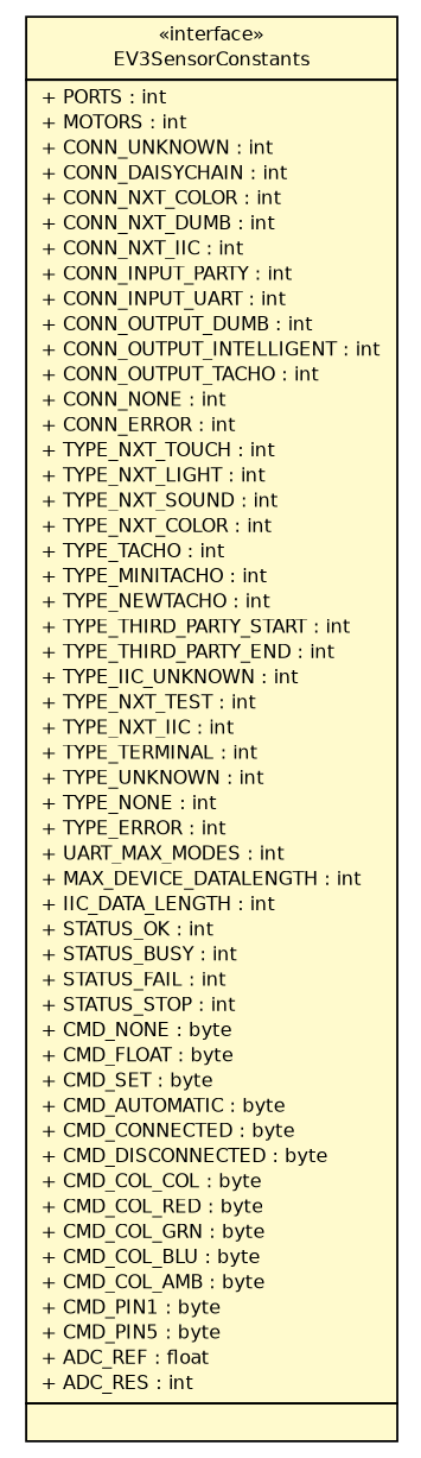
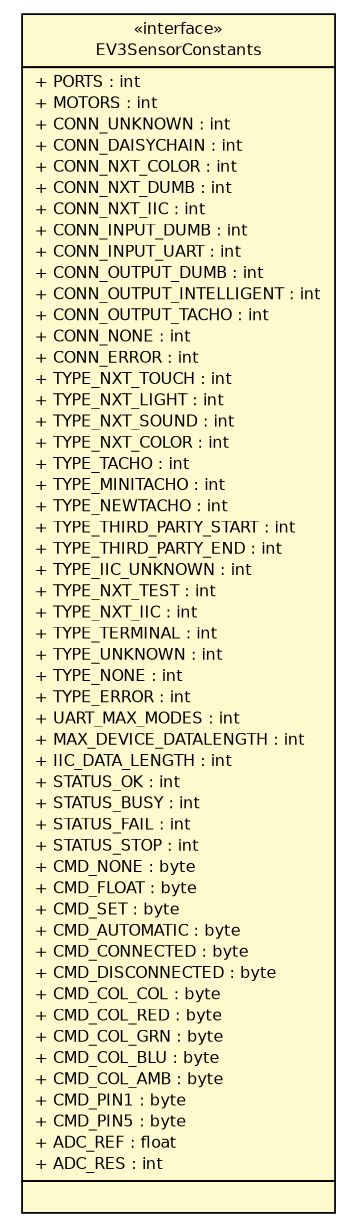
  digraph {
    nodesep=0.25
    ranksep=0.5
    rankdir=LR
-   n1 [fontcolor=black fontname=Helvetica fontsize=9.0 label=<<table title="lejos.hardware.sensor.EV3SensorConstants" border="0" cellborder="1" cellspacing="0" cellpadding="2" port="p" bgcolor="lemonChiffon" href="./EV3SensorConstants.html"> 		<tr><td><table border="0" cellspacing="0" cellpadding="1"> <tr><td align="center" balign="center"> &#171;interface&#187; </td></tr> <tr><td align="center" balign="center"> EV3SensorConstants </td></tr> 		</table></td></tr> 		<tr><td><table border="0" cellspacing="0" cellpadding="1"> <tr><td align="left" balign="left"> + PORTS : int </td></tr> <tr><td align="left" balign="left"> + MOTORS : int </td></tr> <tr><td align="left" balign="left"> + CONN_UNKNOWN : int </td></tr> <tr><td align="left" balign="left"> + CONN_DAISYCHAIN : int </td></tr> <tr><td align="left" balign="left"> + CONN_NXT_COLOR : int </td></tr> <tr><td align="left" balign="left"> + CONN_NXT_DUMB : int </td></tr> <tr><td align="left" balign="left"> + CONN_NXT_IIC : int </td></tr> <tr><td align="left" balign="left"> + CONN_INPUT_PARTY : int </td></tr> <tr><td align="left" balign="left"> + CONN_INPUT_UART : int </td></tr> <tr><td align="left" balign="left"> + CONN_OUTPUT_DUMB : int </td></tr> <tr><td align="left" balign="left"> + CONN_OUTPUT_INTELLIGENT : int </td></tr> <tr><td align="left" balign="left"> + CONN_OUTPUT_TACHO : int </td></tr> <tr><td align="left" balign="left"> + CONN_NONE : int </td></tr> <tr><td align="left" balign="left"> + CONN_ERROR : int </td></tr> <tr><td align="left" balign="left"> + TYPE_NXT_TOUCH : int </td></tr> <tr><td align="left" balign="left"> + TYPE_NXT_LIGHT : int </td></tr> <tr><td align="left" balign="left"> + TYPE_NXT_SOUND : int </td></tr> <tr><td align="left" balign="left"> + TYPE_NXT_COLOR : int </td></tr> <tr><td align="left" balign="left"> + TYPE_TACHO : int </td></tr> <tr><td align="left" balign="left"> + TYPE_MINITACHO : int </td></tr> <tr><td align="left" balign="left"> + TYPE_NEWTACHO : int </td></tr> <tr><td align="left" balign="left"> + TYPE_THIRD_PARTY_START : int </td></tr> <tr><td align="left" balign="left"> + TYPE_THIRD_PARTY_END : int </td></tr> <tr><td align="left" balign="left"> + TYPE_IIC_UNKNOWN : int </td></tr> <tr><td align="left" balign="left"> + TYPE_NXT_TEST : int </td></tr> <tr><td align="left" balign="left"> + TYPE_NXT_IIC : int </td></tr> <tr><td align="left" balign="left"> + TYPE_TERMINAL : int </td></tr> <tr><td align="left" balign="left"> + TYPE_UNKNOWN : int </td></tr> <tr><td align="left" balign="left"> + TYPE_NONE : int </td></tr> <tr><td align="left" balign="left"> + TYPE_ERROR : int </td></tr> <tr><td align="left" balign="left"> + UART_MAX_MODES : int </td></tr> <tr><td align="left" balign="left"> + MAX_DEVICE_DATALENGTH : int </td></tr> <tr><td align="left" balign="left"> + IIC_DATA_LENGTH : int </td></tr> <tr><td align="left" balign="left"> + STATUS_OK : int </td></tr> <tr><td align="left" balign="left"> + STATUS_BUSY : int </td></tr> <tr><td align="left" balign="left"> + STATUS_FAIL : int </td></tr> <tr><td align="left" balign="left"> + STATUS_STOP : int </td></tr> <tr><td align="left" balign="left"> + CMD_NONE : byte </td></tr> <tr><td align="left" balign="left"> + CMD_FLOAT : byte </td></tr> <tr><td align="left" balign="left"> + CMD_SET : byte </td></tr> <tr><td align="left" balign="left"> + CMD_AUTOMATIC : byte </td></tr> <tr><td align="left" balign="left"> + CMD_CONNECTED : byte </td></tr> <tr><td align="left" balign="left"> + CMD_DISCONNECTED : byte </td></tr> <tr><td align="left" balign="left"> + CMD_COL_COL : byte </td></tr> <tr><td align="left" balign="left"> + CMD_COL_RED : byte </td></tr> <tr><td align="left" balign="left"> + CMD_COL_GRN : byte </td></tr> <tr><td align="left" balign="left"> + CMD_COL_BLU : byte </td></tr> <tr><td align="left" balign="left"> + CMD_COL_AMB : byte </td></tr> <tr><td align="left" balign="left"> + CMD_PIN1 : byte </td></tr> <tr><td align="left" balign="left"> + CMD_PIN5 : byte </td></tr> <tr><td align="left" balign="left"> + ADC_REF : float </td></tr> <tr><td align="left" balign="left"> + ADC_RES : int </td></tr> 		</table></td></tr> 		<tr><td><table border="0" cellspacing="0" cellpadding="1"> <tr><td align="left" balign="left">  </td></tr> 		</table></td></tr> 		</table>> shape=plaintext]
+   n1 [fontcolor=black fontname=Helvetica fontsize=9.0 label=<<table title="lejos.hardware.sensor.EV3SensorConstants" border="0" cellborder="1" cellspacing="0" cellpadding="2" port="p" bgcolor="lemonChiffon" href="./EV3SensorConstants.html"> 		<tr><td><table border="0" cellspacing="0" cellpadding="1"> <tr><td align="center" balign="center"> &#171;interface&#187; </td></tr> <tr><td align="center" balign="center"> EV3SensorConstants </td></tr> 		</table></td></tr> 		<tr><td><table border="0" cellspacing="0" cellpadding="1"> <tr><td align="left" balign="left"> + PORTS : int </td></tr> <tr><td align="left" balign="left"> + MOTORS : int </td></tr> <tr><td align="left" balign="left"> + CONN_UNKNOWN : int </td></tr> <tr><td align="left" balign="left"> + CONN_DAISYCHAIN : int </td></tr> <tr><td align="left" balign="left"> + CONN_NXT_COLOR : int </td></tr> <tr><td align="left" balign="left"> + CONN_NXT_DUMB : int </td></tr> <tr><td align="left" balign="left"> + CONN_NXT_IIC : int </td></tr> <tr><td align="left" balign="left"> + CONN_INPUT_DUMB : int </td></tr> <tr><td align="left" balign="left"> + CONN_INPUT_UART : int </td></tr> <tr><td align="left" balign="left"> + CONN_OUTPUT_DUMB : int </td></tr> <tr><td align="left" balign="left"> + CONN_OUTPUT_INTELLIGENT : int </td></tr> <tr><td align="left" balign="left"> + CONN_OUTPUT_TACHO : int </td></tr> <tr><td align="left" balign="left"> + CONN_NONE : int </td></tr> <tr><td align="left" balign="left"> + CONN_ERROR : int </td></tr> <tr><td align="left" balign="left"> + TYPE_NXT_TOUCH : int </td></tr> <tr><td align="left" balign="left"> + TYPE_NXT_LIGHT : int </td></tr> <tr><td align="left" balign="left"> + TYPE_NXT_SOUND : int </td></tr> <tr><td align="left" balign="left"> + TYPE_NXT_COLOR : int </td></tr> <tr><td align="left" balign="left"> + TYPE_TACHO : int </td></tr> <tr><td align="left" balign="left"> + TYPE_MINITACHO : int </td></tr> <tr><td align="left" balign="left"> + TYPE_NEWTACHO : int </td></tr> <tr><td align="left" balign="left"> + TYPE_THIRD_PARTY_START : int </td></tr> <tr><td align="left" balign="left"> + TYPE_THIRD_PARTY_END : int </td></tr> <tr><td align="left" balign="left"> + TYPE_IIC_UNKNOWN : int </td></tr> <tr><td align="left" balign="left"> + TYPE_NXT_TEST : int </td></tr> <tr><td align="left" balign="left"> + TYPE_NXT_IIC : int </td></tr> <tr><td align="left" balign="left"> + TYPE_TERMINAL : int </td></tr> <tr><td align="left" balign="left"> + TYPE_UNKNOWN : int </td></tr> <tr><td align="left" balign="left"> + TYPE_NONE : int </td></tr> <tr><td align="left" balign="left"> + TYPE_ERROR : int </td></tr> <tr><td align="left" balign="left"> + UART_MAX_MODES : int </td></tr> <tr><td align="left" balign="left"> + MAX_DEVICE_DATALENGTH : int </td></tr> <tr><td align="left" balign="left"> + IIC_DATA_LENGTH : int </td></tr> <tr><td align="left" balign="left"> + STATUS_OK : int </td></tr> <tr><td align="left" balign="left"> + STATUS_BUSY : int </td></tr> <tr><td align="left" balign="left"> + STATUS_FAIL : int </td></tr> <tr><td align="left" balign="left"> + STATUS_STOP : int </td></tr> <tr><td align="left" balign="left"> + CMD_NONE : byte </td></tr> <tr><td align="left" balign="left"> + CMD_FLOAT : byte </td></tr> <tr><td align="left" balign="left"> + CMD_SET : byte </td></tr> <tr><td align="left" balign="left"> + CMD_AUTOMATIC : byte </td></tr> <tr><td align="left" balign="left"> + CMD_CONNECTED : byte </td></tr> <tr><td align="left" balign="left"> + CMD_DISCONNECTED : byte </td></tr> <tr><td align="left" balign="left"> + CMD_COL_COL : byte </td></tr> <tr><td align="left" balign="left"> + CMD_COL_RED : byte </td></tr> <tr><td align="left" balign="left"> + CMD_COL_GRN : byte </td></tr> <tr><td align="left" balign="left"> + CMD_COL_BLU : byte </td></tr> <tr><td align="left" balign="left"> + CMD_COL_AMB : byte </td></tr> <tr><td align="left" balign="left"> + CMD_PIN1 : byte </td></tr> <tr><td align="left" balign="left"> + CMD_PIN5 : byte </td></tr> <tr><td align="left" balign="left"> + ADC_REF : float </td></tr> <tr><td align="left" balign="left"> + ADC_RES : int </td></tr> 		</table></td></tr> 		<tr><td><table border="0" cellspacing="0" cellpadding="1"> <tr><td align="left" balign="left">  </td></tr> 		</table></td></tr> 		</table>> shape=plaintext]
  }
